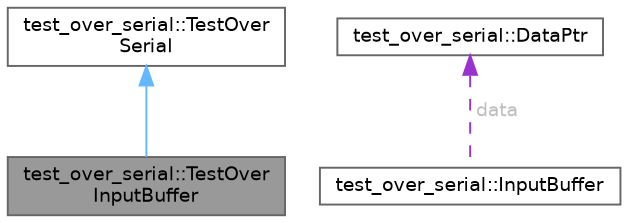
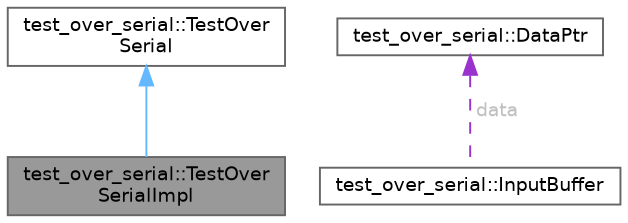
  digraph {
    node [color=gray40 fillcolor=white fontname=Helvetica fontsize=10 shape=box style=filled]
    edge [dir=back fontname=Helvetica fontsize=10 labelfontname=Helvetica labelfontsize=10]
-   n1 [fillcolor=grey60 fontcolor=black height=0.2 label="test_over_serial::TestOver\lInputBuffer" width=0.4]
+   n1 [fillcolor=grey60 fontcolor=black height=0.2 label="test_over_serial::TestOver\lSerialImpl" width=0.4]
    n2 [height=0.2 label="test_over_serial::TestOver\lSerial" width=0.4]
    n3 [height=0.2 label="test_over_serial::InputBuffer" width=0.4]
    n4 [height=0.2 label="test_over_serial::DataPtr" width=0.4]
    n2 -> n1 [color=steelblue1 style=solid]
    n4 -> n3 [color=darkorchid3 fontcolor=grey label=" data" style=dashed]
  }
